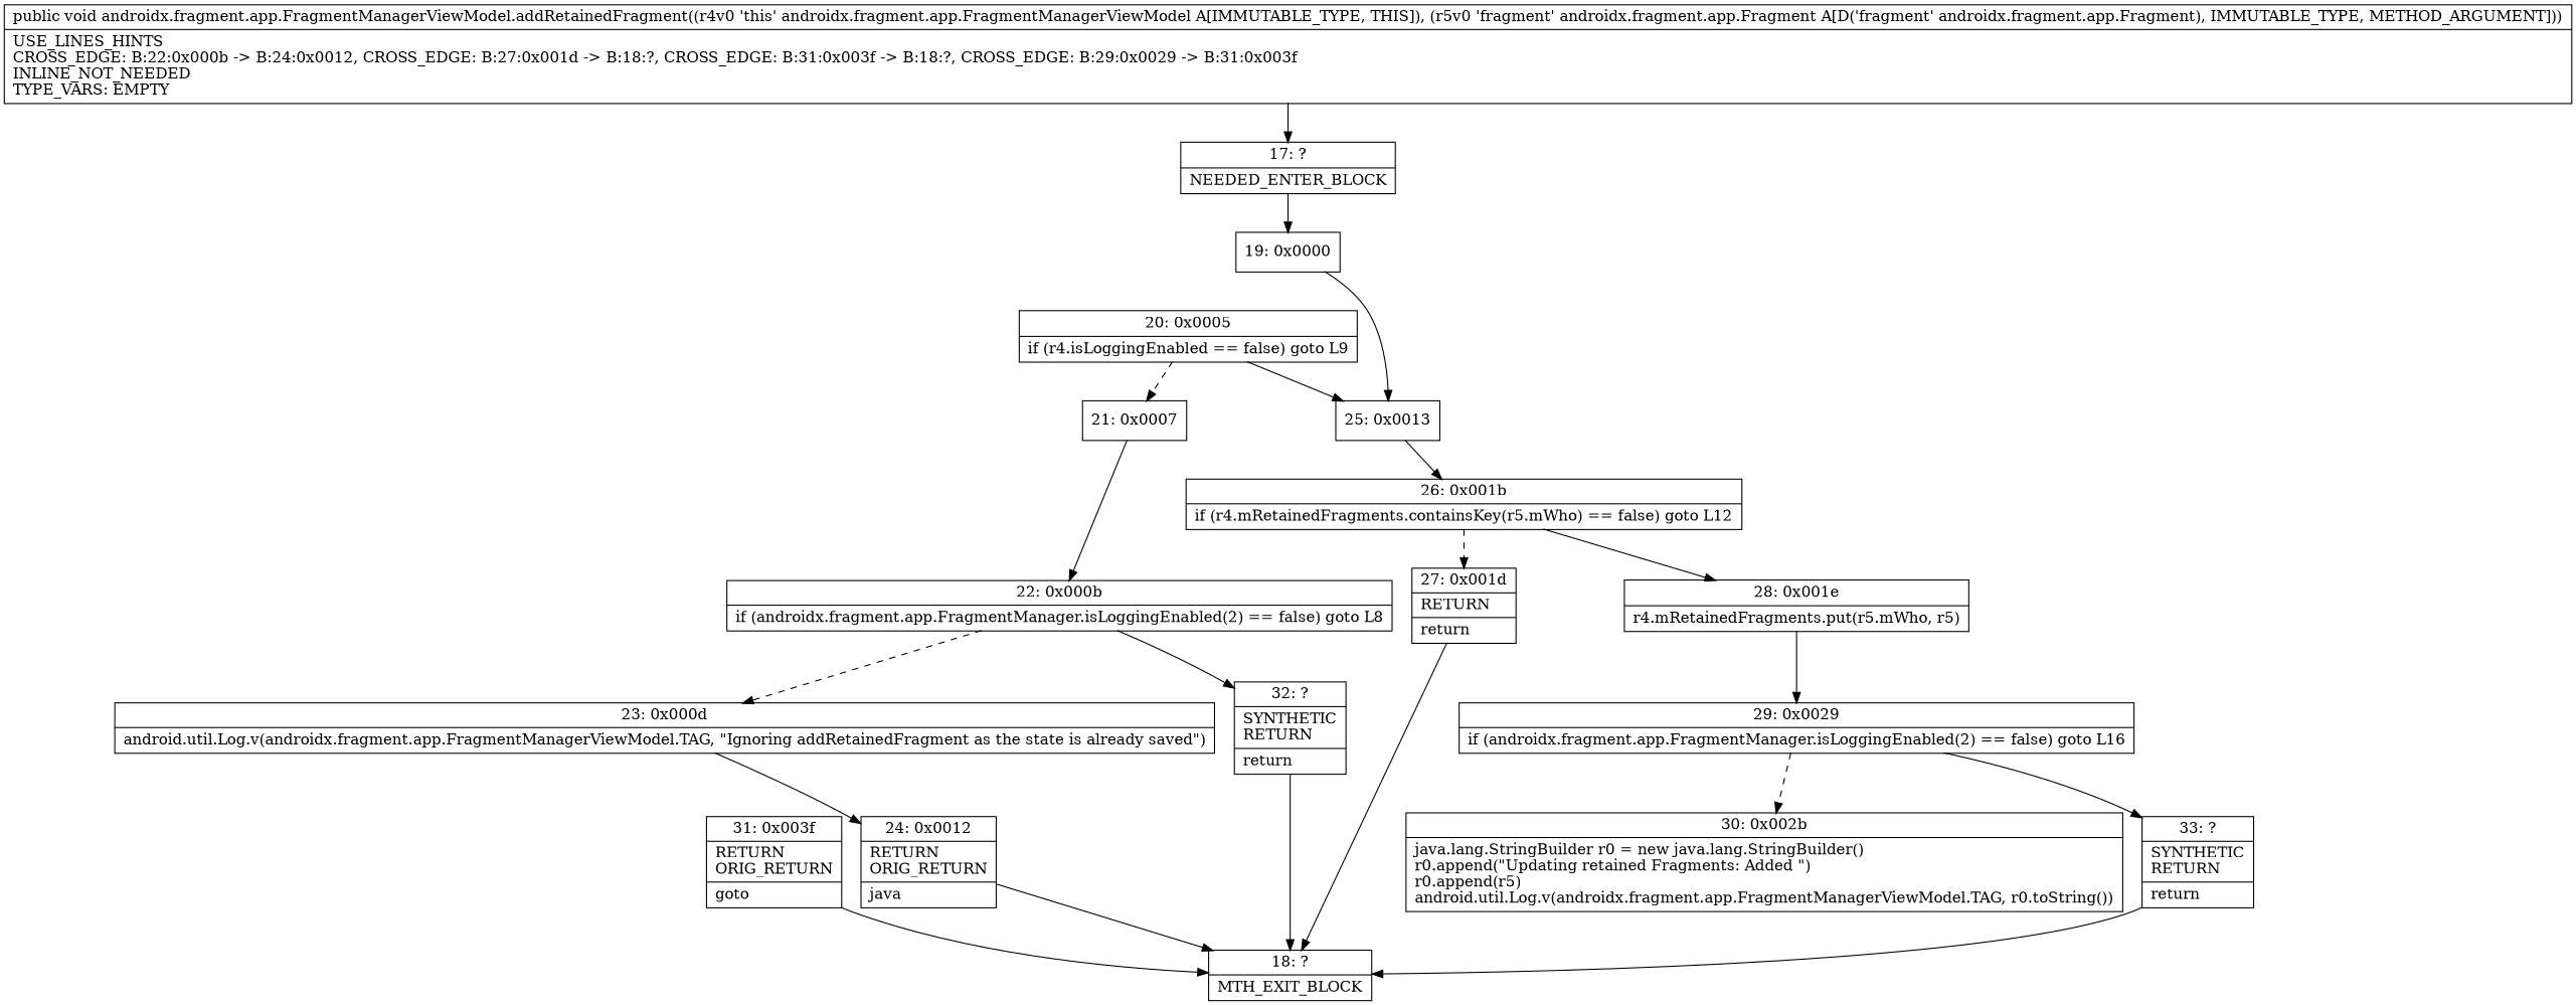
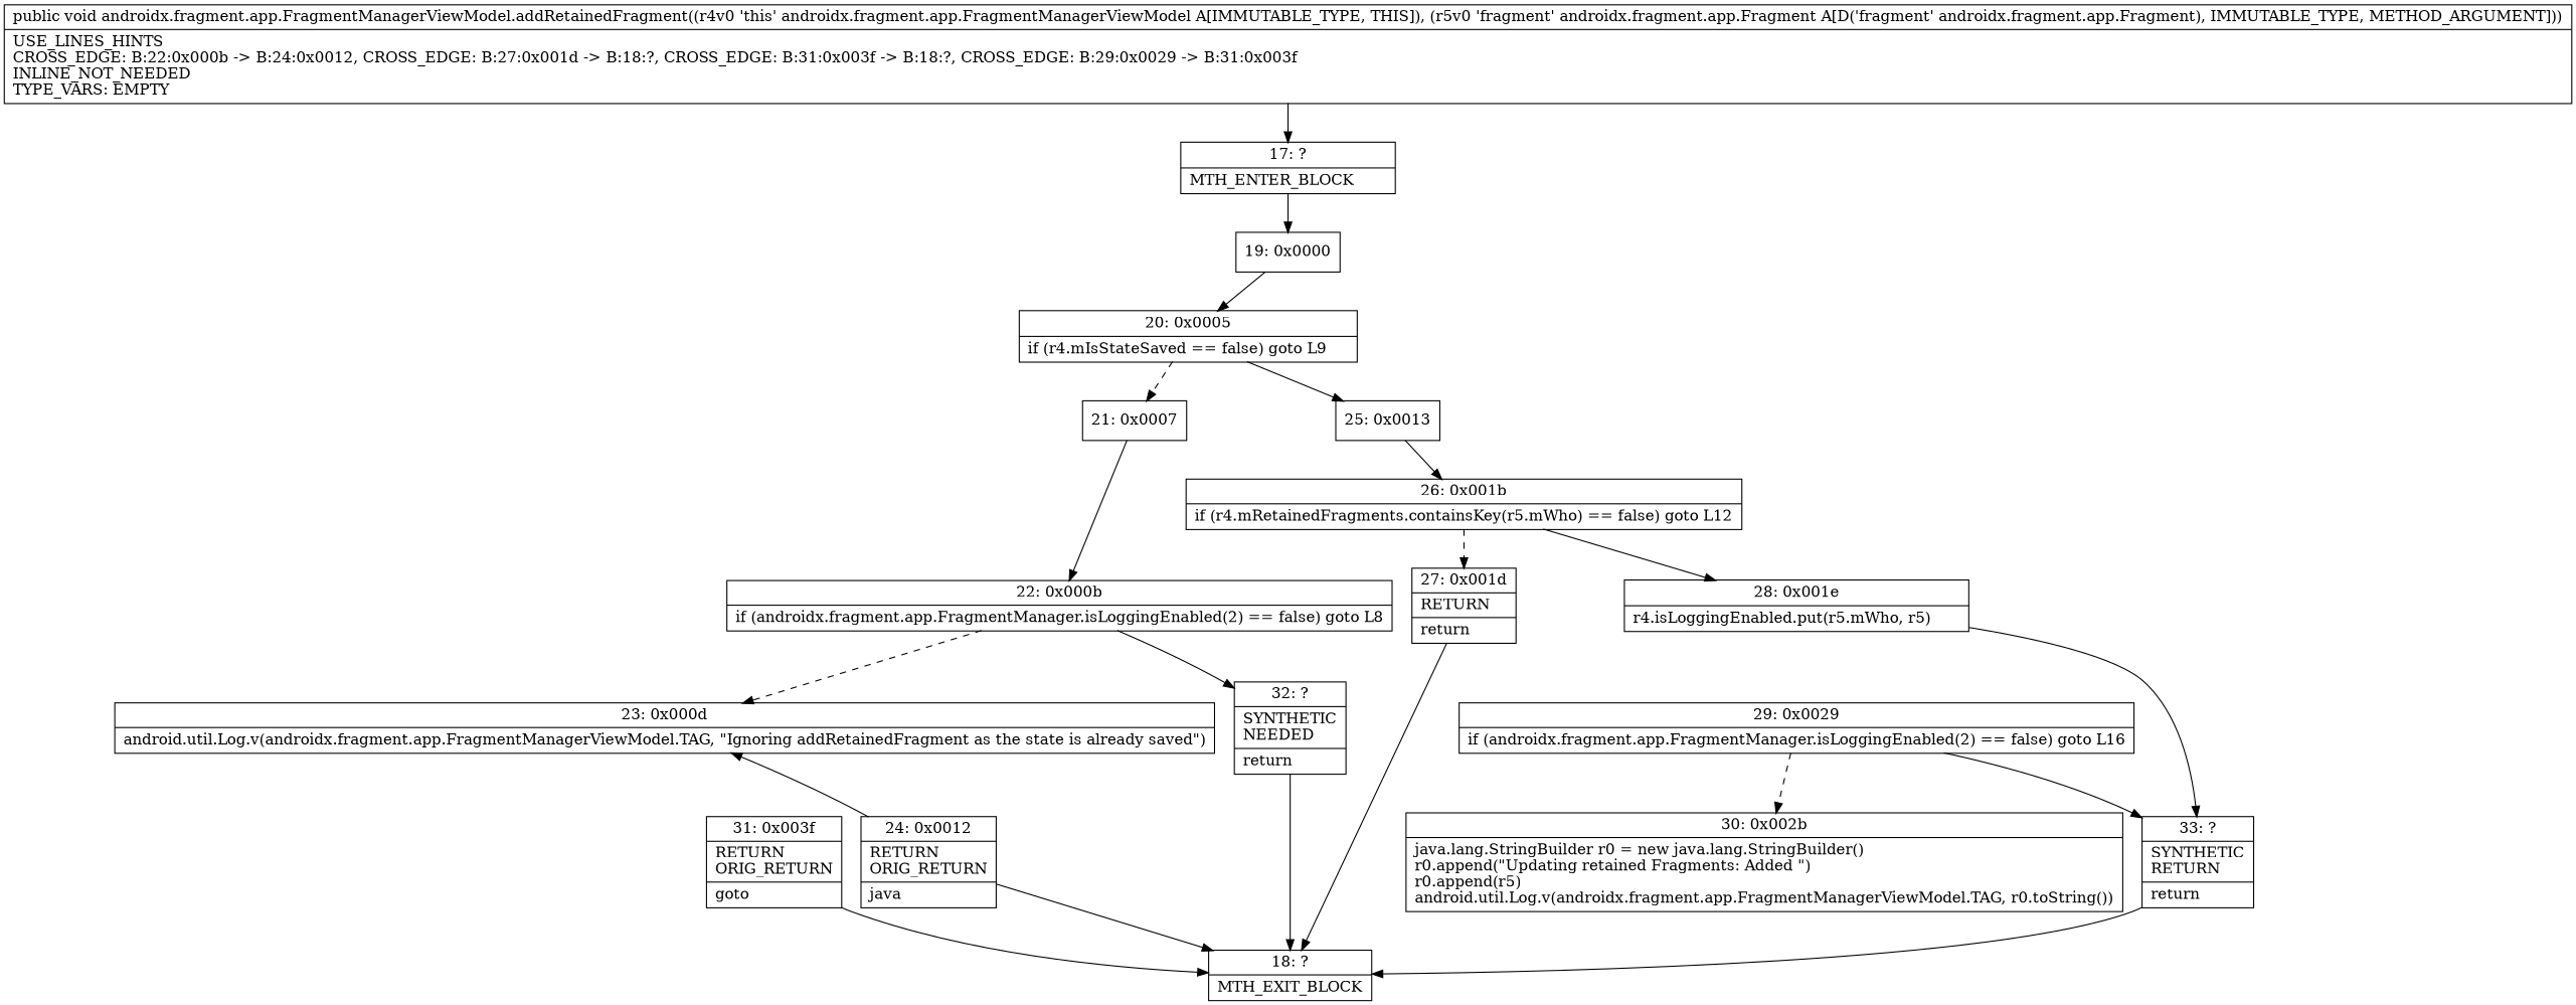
  digraph {
    node [shape=record]
-   n1 [label="{17\:\ ?|NEEDED_ENTER_BLOCK\l}"]
+   n1 [label="{17\:\ ?|MTH_ENTER_BLOCK\l}"]
    n2 [label="{19\:\ 0x0000}"]
-   n3 [label="{20\:\ 0x0005|if (r4.isLoggingEnabled == false) goto L9\l}"]
+   n3 [label="{20\:\ 0x0005|if (r4.mIsStateSaved == false) goto L9\l}"]
    n4 [label="{21\:\ 0x0007}"]
    n5 [label="{25\:\ 0x0013}"]
    n6 [label="{22\:\ 0x000b|if (androidx.fragment.app.FragmentManager.isLoggingEnabled(2) == false) goto L8\l}"]
    n7 [label="{26\:\ 0x001b|if (r4.mRetainedFragments.containsKey(r5.mWho) == false) goto L12\l}"]
    n8 [label="{23\:\ 0x000d|android.util.Log.v(androidx.fragment.app.FragmentManagerViewModel.TAG, \"Ignoring addRetainedFragment as the state is already saved\")\l}"]
-   n9 [label="{32\:\ ?|SYNTHETIC\lRETURN\l|return\l}"]
+   n9 [label="{32\:\ ?|SYNTHETIC\lNEEDED\l|return\l}"]
    n10 [label="{24\:\ 0x0012|RETURN\lORIG_RETURN\l|java\l}"]
    n11 [label="{18\:\ ?|MTH_EXIT_BLOCK\l}"]
    n12 [label="{27\:\ 0x001d|RETURN\l|return\l}"]
-   n13 [label="{28\:\ 0x001e|r4.mRetainedFragments.put(r5.mWho, r5)\l}"]
+   n13 [label="{28\:\ 0x001e|r4.isLoggingEnabled.put(r5.mWho, r5)\l}"]
    n14 [label="{29\:\ 0x0029|if (androidx.fragment.app.FragmentManager.isLoggingEnabled(2) == false) goto L16\l}"]
    n15 [label="{30\:\ 0x002b|java.lang.StringBuilder r0 = new java.lang.StringBuilder()\lr0.append(\"Updating retained Fragments: Added \")\lr0.append(r5)\landroid.util.Log.v(androidx.fragment.app.FragmentManagerViewModel.TAG, r0.toString())\l}"]
    n16 [label="{33\:\ ?|SYNTHETIC\lRETURN\l|return\l}"]
    n17 [label="{31\:\ 0x003f|RETURN\lORIG_RETURN\l|goto\l}"]
    n18 [label="{public void androidx.fragment.app.FragmentManagerViewModel.addRetainedFragment((r4v0 'this' androidx.fragment.app.FragmentManagerViewModel A[IMMUTABLE_TYPE, THIS]), (r5v0 'fragment' androidx.fragment.app.Fragment A[D('fragment' androidx.fragment.app.Fragment), IMMUTABLE_TYPE, METHOD_ARGUMENT]))  | USE_LINES_HINTS\lCROSS_EDGE: B:22:0x000b \-\> B:24:0x0012, CROSS_EDGE: B:27:0x001d \-\> B:18:?, CROSS_EDGE: B:31:0x003f \-\> B:18:?, CROSS_EDGE: B:29:0x0029 \-\> B:31:0x003f\lINLINE_NOT_NEEDED\lTYPE_VARS: EMPTY\l}"]
    n1 -> n2
-   n2 -> n5
+   n2 -> n3
    n3 -> n4 [style=dashed]
    n3 -> n5
    n4 -> n6
    n5 -> n7
    n6 -> n8 [style=dashed]
    n6 -> n9
    n7 -> n12 [style=dashed]
    n7 -> n13
-   n8 -> n10
+   n10 -> n8
    n9 -> n11
    n10 -> n11
    n12 -> n11
-   n13 -> n14
+   n13 -> n16
    n14 -> n15 [style=dashed]
    n14 -> n16
    n16 -> n11
    n17 -> n11
    n18 -> n1
  }
